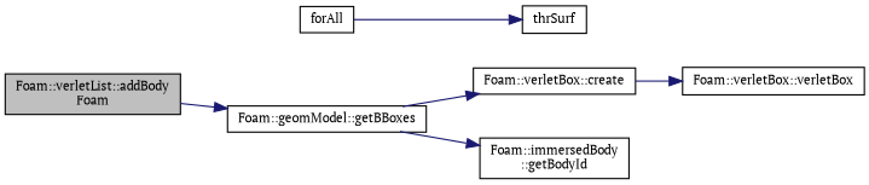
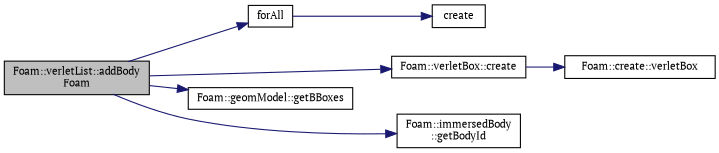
  digraph {
    fontname="PT Serif"
    rankdir=LR
    node [color=black fillcolor=white fontname="PT Serif" fontsize=10 shape=record style=filled]
    edge [color=midnightblue fontname="PT Serif" fontsize=10 labelfontname=Helvetica labelfontsize=10 style=solid]
    n1 [fillcolor=grey75 fontcolor=black height=0.2 label="Foam::verletList::addBody\lFoam" width=0.4]
    n2 [height=0.2 label="Foam::verletBox::create" width=0.4]
    n3 [height=0.2 label=forAll width=0.4]
    n4 [height=0.2 label="Foam::geomModel::getBBoxes" width=0.4]
    n5 [height=0.2 label="Foam::immersedBody\l::getBodyId" width=0.4]
-   n6 [height=0.2 label="Foam::verletBox::verletBox" width=0.4]
-   n7 [height=0.2 label=thrSurf width=0.4]
-   n4 -> n2
+   n6 [height=0.2 label="Foam::create::verletBox" width=0.4]
+   n7 [height=0.2 label=create width=0.4]
+   n1 -> n2
+   n1 -> n3
    n1 -> n4
-   n4 -> n5
+   n1 -> n5
    n2 -> n6
    n3 -> n7
  }
